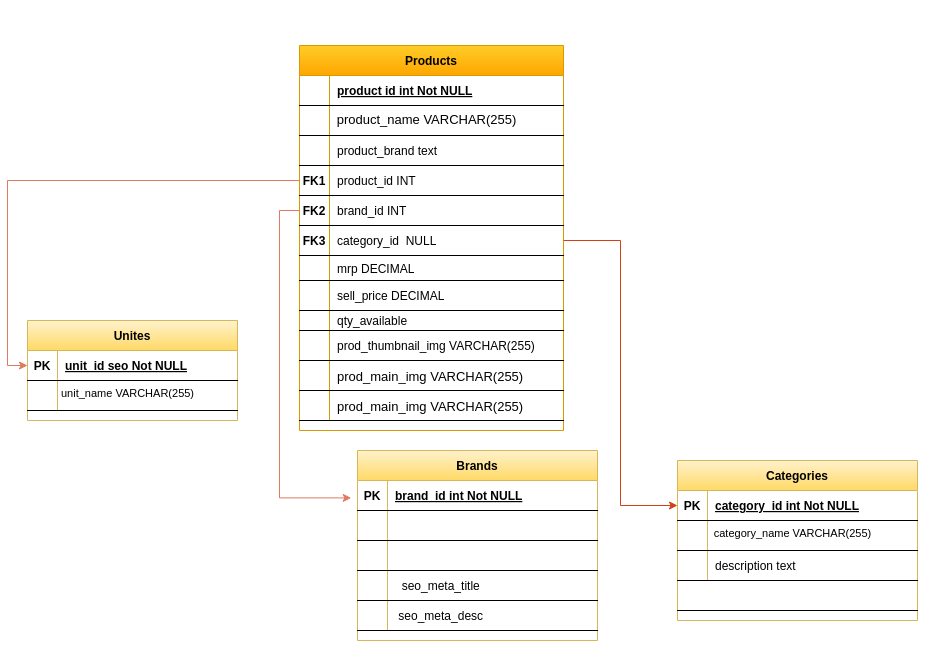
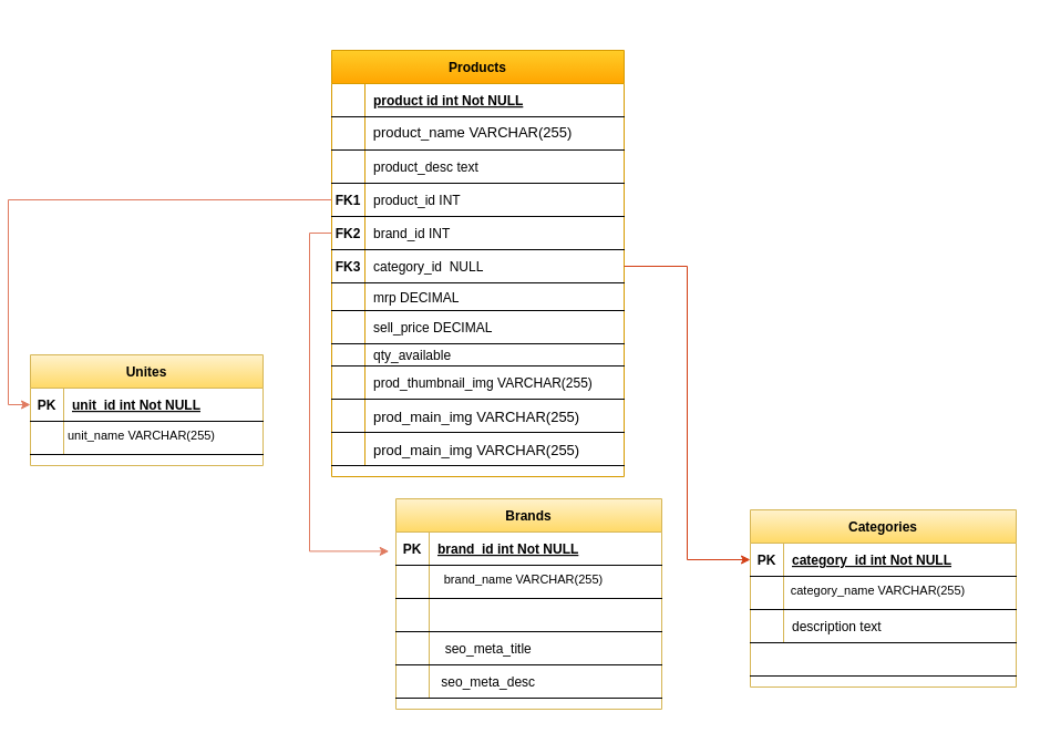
  <mxCell id="0" />
  <mxCell id="1" parent="0" />
  <mxCell id="2" value="" style="group;fontStyle=0;fontSize=15;" vertex="1" connectable="0" parent="1"><mxGeometry x="330" y="20" width="242" height="380" as="geometry" /></mxCell>
  <mxCell id="3" value="" style="group" vertex="1" connectable="0" parent="2"><mxGeometry x="-10" width="242" height="380" as="geometry" /></mxCell>
  <mxCell id="4" value="Products" style="shape=table;startSize=30;container=1;collapsible=1;childLayout=tableLayout;fixedRows=1;rowLines=0;fontStyle=1;align=center;resizeLast=1;fillColor=#ffcd28;gradientColor=#ffa500;strokeColor=#d79b00;" vertex="1" parent="3"><mxGeometry x="-28" y="25" width="264" height="385" as="geometry" /></mxCell>
  <mxCell id="5" style="shape=partialRectangle;collapsible=0;dropTarget=0;pointerEvents=0;fillColor=none;points=[[0,0.5],[1,0.5]];portConstraint=eastwest;top=0;left=0;right=0;bottom=1;" vertex="1" parent="4"><mxGeometry y="30" width="264" height="30" as="geometry" /></mxCell>
  <mxCell id="6" style="shape=partialRectangle;overflow=hidden;connectable=0;fillColor=none;top=0;left=0;bottom=0;right=0;fontStyle=1;" vertex="1" parent="5"><mxGeometry width="30" height="30" as="geometry"><mxRectangle width="30" height="30" as="alternateBounds" /></mxGeometry></mxCell>
  <mxCell id="7" value="product id int Not NULL" style="shape=partialRectangle;overflow=hidden;connectable=0;fillColor=none;top=0;left=0;bottom=0;right=0;align=left;spacingLeft=6;fontStyle=5;" vertex="1" parent="5"><mxGeometry x="30" width="234" height="30" as="geometry"><mxRectangle width="234" height="30" as="alternateBounds" /></mxGeometry></mxCell>
  <mxCell id="8" style="shape=partialRectangle;collapsible=0;dropTarget=0;pointerEvents=0;fillColor=none;points=[[0,0.5],[1,0.5]];portConstraint=eastwest;top=0;left=0;right=0;bottom=1;verticalAlign=top;horizontal=1;labelPosition=left;verticalLabelPosition=bottom;align=right;" vertex="1" parent="4"><mxGeometry y="60" width="264" height="30" as="geometry" /></mxCell>
  <mxCell id="9" style="shape=partialRectangle;overflow=hidden;connectable=0;fillColor=none;top=0;left=0;bottom=0;right=0;fontStyle=1;" vertex="1" parent="8"><mxGeometry width="30" height="30" as="geometry"><mxRectangle width="30" height="30" as="alternateBounds" /></mxGeometry></mxCell>
  <mxCell id="10" value="product_name VARCHAR(255)" style="shape=partialRectangle;overflow=hidden;connectable=0;fillColor=none;top=0;left=0;bottom=0;right=0;align=center;spacingLeft=-39;fontStyle=0;spacingBottom=0;labelPosition=center;verticalLabelPosition=middle;verticalAlign=top;horizontal=1;fontSize=13;" vertex="1" parent="8"><mxGeometry x="30" width="234" height="30" as="geometry"><mxRectangle width="234" height="30" as="alternateBounds" /></mxGeometry></mxCell>
  <mxCell id="11" style="shape=partialRectangle;collapsible=0;dropTarget=0;pointerEvents=0;fillColor=none;points=[[0,0.5],[1,0.5]];portConstraint=eastwest;top=0;left=0;right=0;bottom=1;" vertex="1" parent="4"><mxGeometry y="90" width="264" height="30" as="geometry" /></mxCell>
  <mxCell id="12" style="shape=partialRectangle;overflow=hidden;connectable=0;fillColor=none;top=0;left=0;bottom=0;right=0;fontStyle=1;" vertex="1" parent="11"><mxGeometry width="30" height="30" as="geometry"><mxRectangle width="30" height="30" as="alternateBounds" /></mxGeometry></mxCell>
- <mxCell id="13" value="product_brand text" style="shape=partialRectangle;overflow=hidden;connectable=0;fillColor=none;top=0;left=0;bottom=0;right=0;align=left;spacingLeft=6;fontStyle=0;" vertex="1" parent="11"><mxGeometry x="30" width="234" height="30" as="geometry"><mxRectangle width="234" height="30" as="alternateBounds" /></mxGeometry></mxCell>
+ <mxCell id="13" value="product_desc text" style="shape=partialRectangle;overflow=hidden;connectable=0;fillColor=none;top=0;left=0;bottom=0;right=0;align=left;spacingLeft=6;fontStyle=0;" vertex="1" parent="11"><mxGeometry x="30" width="234" height="30" as="geometry"><mxRectangle width="234" height="30" as="alternateBounds" /></mxGeometry></mxCell>
  <mxCell id="14" style="shape=partialRectangle;collapsible=0;dropTarget=0;pointerEvents=0;fillColor=none;points=[[0,0.5],[1,0.5]];portConstraint=eastwest;top=0;left=0;right=0;bottom=1;" vertex="1" parent="4"><mxGeometry y="120" width="264" height="30" as="geometry" /></mxCell>
  <mxCell id="15" value="FK1" style="shape=partialRectangle;overflow=hidden;connectable=0;fillColor=none;top=0;left=0;bottom=0;right=0;fontStyle=1;" vertex="1" parent="14"><mxGeometry width="30" height="30" as="geometry"><mxRectangle width="30" height="30" as="alternateBounds" /></mxGeometry></mxCell>
  <mxCell id="16" value="product_id INT" style="shape=partialRectangle;overflow=hidden;connectable=0;fillColor=none;top=0;left=0;bottom=0;right=0;align=left;spacingLeft=6;fontStyle=0;" vertex="1" parent="14"><mxGeometry x="30" width="234" height="30" as="geometry"><mxRectangle width="234" height="30" as="alternateBounds" /></mxGeometry></mxCell>
  <mxCell id="17" style="shape=partialRectangle;collapsible=0;dropTarget=0;pointerEvents=0;fillColor=none;points=[[0,0.5],[1,0.5]];portConstraint=eastwest;top=0;left=0;right=0;bottom=1;" vertex="1" parent="4"><mxGeometry y="150" width="264" height="30" as="geometry" /></mxCell>
  <mxCell id="18" value="FK2" style="shape=partialRectangle;overflow=hidden;connectable=0;fillColor=none;top=0;left=0;bottom=0;right=0;fontStyle=1;" vertex="1" parent="17"><mxGeometry width="30" height="30" as="geometry"><mxRectangle width="30" height="30" as="alternateBounds" /></mxGeometry></mxCell>
  <mxCell id="19" value="brand_id INT" style="shape=partialRectangle;overflow=hidden;connectable=0;fillColor=none;top=0;left=0;bottom=0;right=0;align=left;spacingLeft=6;fontStyle=0;verticalAlign=middle;" vertex="1" parent="17"><mxGeometry x="30" width="234" height="30" as="geometry"><mxRectangle width="234" height="30" as="alternateBounds" /></mxGeometry></mxCell>
  <mxCell id="20" style="shape=partialRectangle;collapsible=0;dropTarget=0;pointerEvents=0;fillColor=none;points=[[0,0.5],[1,0.5]];portConstraint=eastwest;top=0;left=0;right=0;bottom=1;" vertex="1" parent="4"><mxGeometry y="180" width="264" height="30" as="geometry" /></mxCell>
  <mxCell id="21" value="FK3" style="shape=partialRectangle;overflow=hidden;connectable=0;fillColor=none;top=0;left=0;bottom=0;right=0;fontStyle=1;" vertex="1" parent="20"><mxGeometry width="30" height="30" as="geometry"><mxRectangle width="30" height="30" as="alternateBounds" /></mxGeometry></mxCell>
  <mxCell id="22" value="category_id  NULL" style="shape=partialRectangle;overflow=hidden;connectable=0;fillColor=none;top=0;left=0;bottom=0;right=0;align=left;spacingLeft=6;fontStyle=0;" vertex="1" parent="20"><mxGeometry x="30" width="234" height="30" as="geometry"><mxRectangle width="234" height="30" as="alternateBounds" /></mxGeometry></mxCell>
  <mxCell id="23" style="shape=partialRectangle;collapsible=0;dropTarget=0;pointerEvents=0;fillColor=none;points=[[0,0.5],[1,0.5]];portConstraint=eastwest;top=0;left=0;right=0;bottom=1;" vertex="1" parent="4"><mxGeometry y="210" width="264" height="25" as="geometry" /></mxCell>
  <mxCell id="24" style="shape=partialRectangle;overflow=hidden;connectable=0;fillColor=none;top=0;left=0;bottom=0;right=0;fontStyle=1;" vertex="1" parent="23"><mxGeometry width="30" height="25" as="geometry"><mxRectangle width="30" height="25" as="alternateBounds" /></mxGeometry></mxCell>
  <mxCell id="25" value="mrp DECIMAL" style="shape=partialRectangle;overflow=hidden;connectable=0;fillColor=none;top=0;left=0;bottom=0;right=0;align=left;spacingLeft=6;fontStyle=0;" vertex="1" parent="23"><mxGeometry x="30" width="234" height="25" as="geometry"><mxRectangle width="234" height="25" as="alternateBounds" /></mxGeometry></mxCell>
  <mxCell id="26" style="shape=partialRectangle;collapsible=0;dropTarget=0;pointerEvents=0;fillColor=none;points=[[0,0.5],[1,0.5]];portConstraint=eastwest;top=0;left=0;right=0;bottom=1;" vertex="1" parent="4"><mxGeometry y="235" width="264" height="30" as="geometry" /></mxCell>
  <mxCell id="27" style="shape=partialRectangle;overflow=hidden;connectable=0;fillColor=none;top=0;left=0;bottom=0;right=0;fontStyle=1;" vertex="1" parent="26"><mxGeometry width="30" height="30" as="geometry"><mxRectangle width="30" height="30" as="alternateBounds" /></mxGeometry></mxCell>
  <mxCell id="28" value="sell_price DECIMAL" style="shape=partialRectangle;overflow=hidden;connectable=0;fillColor=none;top=0;left=0;bottom=0;right=0;align=left;spacingLeft=6;fontStyle=0;" vertex="1" parent="26"><mxGeometry x="30" width="234" height="30" as="geometry"><mxRectangle width="234" height="30" as="alternateBounds" /></mxGeometry></mxCell>
  <mxCell id="29" style="shape=partialRectangle;collapsible=0;dropTarget=0;pointerEvents=0;fillColor=none;points=[[0,0.5],[1,0.5]];portConstraint=eastwest;top=0;left=0;right=0;bottom=1;" vertex="1" parent="4"><mxGeometry y="265" width="264" height="20" as="geometry" /></mxCell>
  <mxCell id="30" style="shape=partialRectangle;overflow=hidden;connectable=0;fillColor=none;top=0;left=0;bottom=0;right=0;fontStyle=1;" vertex="1" parent="29"><mxGeometry width="30" height="20" as="geometry"><mxRectangle width="30" height="20" as="alternateBounds" /></mxGeometry></mxCell>
  <mxCell id="31" value="qty_available" style="shape=partialRectangle;overflow=hidden;connectable=0;fillColor=none;top=0;left=0;bottom=0;right=0;align=left;spacingLeft=6;fontStyle=0;" vertex="1" parent="29"><mxGeometry x="30" width="234" height="20" as="geometry"><mxRectangle width="234" height="20" as="alternateBounds" /></mxGeometry></mxCell>
  <mxCell id="32" style="shape=partialRectangle;collapsible=0;dropTarget=0;pointerEvents=0;fillColor=none;points=[[0,0.5],[1,0.5]];portConstraint=eastwest;top=0;left=0;right=0;bottom=1;" vertex="1" parent="4"><mxGeometry y="285" width="264" height="30" as="geometry" /></mxCell>
  <mxCell id="33" style="shape=partialRectangle;overflow=hidden;connectable=0;fillColor=none;top=0;left=0;bottom=0;right=0;fontStyle=1;" vertex="1" parent="32"><mxGeometry width="30" height="30" as="geometry"><mxRectangle width="30" height="30" as="alternateBounds" /></mxGeometry></mxCell>
  <mxCell id="34" value="prod_thumbnail_img VARCHAR(255)" style="shape=partialRectangle;overflow=hidden;connectable=0;fillColor=none;top=0;left=0;bottom=0;right=0;align=left;spacingLeft=6;fontStyle=0;fontSize=12;" vertex="1" parent="32"><mxGeometry x="30" width="234" height="30" as="geometry"><mxRectangle width="234" height="30" as="alternateBounds" /></mxGeometry></mxCell>
  <mxCell id="35" style="shape=partialRectangle;collapsible=0;dropTarget=0;pointerEvents=0;fillColor=none;points=[[0,0.5],[1,0.5]];portConstraint=eastwest;top=0;left=0;right=0;bottom=1;" vertex="1" parent="4"><mxGeometry y="315" width="264" height="30" as="geometry" /></mxCell>
  <mxCell id="36" style="shape=partialRectangle;overflow=hidden;connectable=0;fillColor=none;top=0;left=0;bottom=0;right=0;fontStyle=1;" vertex="1" parent="35"><mxGeometry width="30" height="30" as="geometry"><mxRectangle width="30" height="30" as="alternateBounds" /></mxGeometry></mxCell>
  <mxCell id="37" value="prod_main_img VARCHAR(255)" style="shape=partialRectangle;overflow=hidden;connectable=0;fillColor=none;top=0;left=0;bottom=0;right=0;align=left;spacingLeft=6;fontStyle=0;fontSize=13;" vertex="1" parent="35"><mxGeometry x="30" width="234" height="30" as="geometry"><mxRectangle width="234" height="30" as="alternateBounds" /></mxGeometry></mxCell>
  <mxCell id="38" style="shape=partialRectangle;collapsible=0;dropTarget=0;pointerEvents=0;fillColor=none;points=[[0,0.5],[1,0.5]];portConstraint=eastwest;top=0;left=0;right=0;bottom=1;" vertex="1" parent="4"><mxGeometry y="345" width="264" height="30" as="geometry" /></mxCell>
  <mxCell id="39" style="shape=partialRectangle;overflow=hidden;connectable=0;fillColor=none;top=0;left=0;bottom=0;right=0;fontStyle=1;" vertex="1" parent="38"><mxGeometry width="30" height="30" as="geometry"><mxRectangle width="30" height="30" as="alternateBounds" /></mxGeometry></mxCell>
  <mxCell id="40" value="prod_main_img VARCHAR(255)" style="shape=partialRectangle;overflow=hidden;connectable=0;fillColor=none;top=0;left=0;bottom=0;right=0;align=left;spacingLeft=6;fontStyle=0;fontSize=13;" vertex="1" parent="38"><mxGeometry x="30" width="234" height="30" as="geometry"><mxRectangle width="234" height="30" as="alternateBounds" /></mxGeometry></mxCell>
  <mxCell id="41" value="Brands" style="shape=table;startSize=30;container=1;collapsible=1;childLayout=tableLayout;fixedRows=1;rowLines=0;fontStyle=1;align=center;resizeLast=1;fillColor=#fff2cc;gradientColor=#ffd966;strokeColor=#d6b656;" vertex="1" parent="1"><mxGeometry x="350" y="450" width="240" height="190" as="geometry" /></mxCell>
  <mxCell id="42" style="shape=partialRectangle;collapsible=0;dropTarget=0;pointerEvents=0;fillColor=none;points=[[0,0.5],[1,0.5]];portConstraint=eastwest;top=0;left=0;right=0;bottom=1;" vertex="1" parent="41"><mxGeometry y="30" width="240" height="30" as="geometry" /></mxCell>
  <mxCell id="43" value="PK" style="shape=partialRectangle;overflow=hidden;connectable=0;fillColor=none;top=0;left=0;bottom=0;right=0;fontStyle=1;" vertex="1" parent="42"><mxGeometry width="30" height="30" as="geometry"><mxRectangle width="30" height="30" as="alternateBounds" /></mxGeometry></mxCell>
  <mxCell id="44" value="brand_id int Not NULL" style="shape=partialRectangle;overflow=hidden;connectable=0;fillColor=none;top=0;left=0;bottom=0;right=0;align=left;spacingLeft=6;fontStyle=5;" vertex="1" parent="42"><mxGeometry x="30" width="210" height="30" as="geometry"><mxRectangle width="210" height="30" as="alternateBounds" /></mxGeometry></mxCell>
  <mxCell id="45" style="shape=partialRectangle;collapsible=0;dropTarget=0;pointerEvents=0;fillColor=none;points=[[0,0.5],[1,0.5]];portConstraint=eastwest;top=0;left=0;right=0;bottom=1;verticalAlign=top;horizontal=1;labelPosition=left;verticalLabelPosition=bottom;align=right;" vertex="1" parent="41"><mxGeometry y="60" width="240" height="30" as="geometry" /></mxCell>
  <mxCell id="46" style="shape=partialRectangle;overflow=hidden;connectable=0;fillColor=none;top=0;left=0;bottom=0;right=0;fontStyle=1;" vertex="1" parent="45"><mxGeometry width="30" height="30" as="geometry"><mxRectangle width="30" height="30" as="alternateBounds" /></mxGeometry></mxCell>
+ <mxCell id="47" value="brand_name VARCHAR(255)" style="shape=partialRectangle;overflow=hidden;connectable=0;fillColor=none;top=0;left=0;bottom=0;right=0;align=center;spacingLeft=-39;fontStyle=0;spacingBottom=0;labelPosition=center;verticalLabelPosition=middle;verticalAlign=top;horizontal=1;fontSize=11;" vertex="1" parent="45"><mxGeometry x="30" width="210" height="30" as="geometry"><mxRectangle width="210" height="30" as="alternateBounds" /></mxGeometry></mxCell>
  <mxCell id="48" style="shape=partialRectangle;collapsible=0;dropTarget=0;pointerEvents=0;fillColor=none;points=[[0,0.5],[1,0.5]];portConstraint=eastwest;top=0;left=0;right=0;bottom=1;" vertex="1" parent="41"><mxGeometry y="90" width="240" height="30" as="geometry" /></mxCell>
  <mxCell id="49" style="shape=partialRectangle;overflow=hidden;connectable=0;fillColor=none;top=0;left=0;bottom=0;right=0;fontStyle=1;" vertex="1" parent="48"><mxGeometry width="30" height="30" as="geometry"><mxRectangle width="30" height="30" as="alternateBounds" /></mxGeometry></mxCell>
  <mxCell id="50" style="shape=partialRectangle;collapsible=0;dropTarget=0;pointerEvents=0;fillColor=none;points=[[0,0.5],[1,0.5]];portConstraint=eastwest;top=0;left=0;right=0;bottom=1;" vertex="1" parent="41"><mxGeometry y="120" width="240" height="30" as="geometry" /></mxCell>
  <mxCell id="51" value="" style="shape=partialRectangle;overflow=hidden;connectable=0;fillColor=none;top=0;left=0;bottom=0;right=0;fontStyle=1;" vertex="1" parent="50"><mxGeometry width="30" height="30" as="geometry"><mxRectangle width="30" height="30" as="alternateBounds" /></mxGeometry></mxCell>
  <mxCell id="52" value="  seo_meta_title" style="shape=partialRectangle;overflow=hidden;connectable=0;fillColor=none;top=0;left=0;bottom=0;right=0;align=left;spacingLeft=6;fontStyle=0;" vertex="1" parent="50"><mxGeometry x="30" width="210" height="30" as="geometry"><mxRectangle width="210" height="30" as="alternateBounds" /></mxGeometry></mxCell>
  <mxCell id="53" style="shape=partialRectangle;collapsible=0;dropTarget=0;pointerEvents=0;fillColor=none;points=[[0,0.5],[1,0.5]];portConstraint=eastwest;top=0;left=0;right=0;bottom=1;" vertex="1" parent="41"><mxGeometry y="150" width="240" height="30" as="geometry" /></mxCell>
  <mxCell id="54" value="" style="shape=partialRectangle;overflow=hidden;connectable=0;fillColor=none;top=0;left=0;bottom=0;right=0;fontStyle=1;" vertex="1" parent="53"><mxGeometry width="30" height="30" as="geometry"><mxRectangle width="30" height="30" as="alternateBounds" /></mxGeometry></mxCell>
  <mxCell id="55" value=" seo_meta_desc" style="shape=partialRectangle;overflow=hidden;connectable=0;fillColor=none;top=0;left=0;bottom=0;right=0;align=left;spacingLeft=6;fontStyle=0;verticalAlign=middle;" vertex="1" parent="53"><mxGeometry x="30" width="210" height="30" as="geometry"><mxRectangle width="210" height="30" as="alternateBounds" /></mxGeometry></mxCell>
  <mxCell id="56" value="Categories" style="shape=table;startSize=30;container=1;collapsible=1;childLayout=tableLayout;fixedRows=1;rowLines=0;fontStyle=1;align=center;resizeLast=1;fillColor=#fff2cc;gradientColor=#ffd966;strokeColor=#d6b656;" vertex="1" parent="1"><mxGeometry x="670" y="460" width="240" height="160" as="geometry" /></mxCell>
  <mxCell id="57" style="shape=partialRectangle;collapsible=0;dropTarget=0;pointerEvents=0;fillColor=none;points=[[0,0.5],[1,0.5]];portConstraint=eastwest;top=0;left=0;right=0;bottom=1;" vertex="1" parent="56"><mxGeometry y="30" width="240" height="30" as="geometry" /></mxCell>
  <mxCell id="58" value="PK" style="shape=partialRectangle;overflow=hidden;connectable=0;fillColor=none;top=0;left=0;bottom=0;right=0;fontStyle=1;" vertex="1" parent="57"><mxGeometry width="30" height="30" as="geometry"><mxRectangle width="30" height="30" as="alternateBounds" /></mxGeometry></mxCell>
  <mxCell id="59" value="category_id int Not NULL" style="shape=partialRectangle;overflow=hidden;connectable=0;fillColor=none;top=0;left=0;bottom=0;right=0;align=left;spacingLeft=6;fontStyle=5;" vertex="1" parent="57"><mxGeometry x="30" width="210" height="30" as="geometry"><mxRectangle width="210" height="30" as="alternateBounds" /></mxGeometry></mxCell>
  <mxCell id="60" style="shape=partialRectangle;collapsible=0;dropTarget=0;pointerEvents=0;fillColor=none;points=[[0,0.5],[1,0.5]];portConstraint=eastwest;top=0;left=0;right=0;bottom=1;verticalAlign=top;horizontal=1;labelPosition=left;verticalLabelPosition=bottom;align=right;" vertex="1" parent="56"><mxGeometry y="60" width="240" height="30" as="geometry" /></mxCell>
  <mxCell id="61" style="shape=partialRectangle;overflow=hidden;connectable=0;fillColor=none;top=0;left=0;bottom=0;right=0;fontStyle=1;" vertex="1" parent="60"><mxGeometry width="30" height="30" as="geometry"><mxRectangle width="30" height="30" as="alternateBounds" /></mxGeometry></mxCell>
  <mxCell id="62" value="category_name VARCHAR(255)" style="shape=partialRectangle;overflow=hidden;connectable=0;fillColor=none;top=0;left=0;bottom=0;right=0;align=center;spacingLeft=-39;fontStyle=0;spacingBottom=0;labelPosition=center;verticalLabelPosition=middle;verticalAlign=top;horizontal=1;fontSize=11;" vertex="1" parent="60"><mxGeometry x="30" width="210" height="30" as="geometry"><mxRectangle width="210" height="30" as="alternateBounds" /></mxGeometry></mxCell>
  <mxCell id="63" style="shape=partialRectangle;collapsible=0;dropTarget=0;pointerEvents=0;fillColor=none;points=[[0,0.5],[1,0.5]];portConstraint=eastwest;top=0;left=0;right=0;bottom=1;" vertex="1" parent="56"><mxGeometry y="90" width="240" height="30" as="geometry" /></mxCell>
  <mxCell id="64" style="shape=partialRectangle;overflow=hidden;connectable=0;fillColor=none;top=0;left=0;bottom=0;right=0;fontStyle=1;" vertex="1" parent="63"><mxGeometry width="30" height="30" as="geometry"><mxRectangle width="30" height="30" as="alternateBounds" /></mxGeometry></mxCell>
  <mxCell id="65" value="description text" style="shape=partialRectangle;overflow=hidden;connectable=0;fillColor=none;top=0;left=0;bottom=0;right=0;align=left;spacingLeft=6;fontStyle=0;" vertex="1" parent="63"><mxGeometry x="30" width="210" height="30" as="geometry"><mxRectangle width="210" height="30" as="alternateBounds" /></mxGeometry></mxCell>
  <mxCell id="66" style="shape=partialRectangle;collapsible=0;dropTarget=0;pointerEvents=0;fillColor=none;points=[[0,0.5],[1,0.5]];portConstraint=eastwest;top=0;left=0;right=0;bottom=1;" vertex="1" parent="56"><mxGeometry y="120" width="240" height="30" as="geometry" /></mxCell>
  <mxCell id="67" value="" style="shape=partialRectangle;overflow=hidden;connectable=0;fillColor=none;top=0;left=0;bottom=0;right=0;fontStyle=1;" vertex="1" parent="66"><mxGeometry width="30" height="30" as="geometry"><mxRectangle width="30" height="30" as="alternateBounds" /></mxGeometry></mxCell>
  <mxCell id="68" value="Unites" style="shape=table;startSize=30;container=1;collapsible=1;childLayout=tableLayout;fixedRows=1;rowLines=0;fontStyle=1;align=center;resizeLast=1;fillColor=#fff2cc;gradientColor=#ffd966;strokeColor=#d6b656;" vertex="1" parent="1"><mxGeometry x="20" y="320" width="210" height="100" as="geometry" /></mxCell>
  <mxCell id="69" style="shape=partialRectangle;collapsible=0;dropTarget=0;pointerEvents=0;fillColor=none;points=[[0,0.5],[1,0.5]];portConstraint=eastwest;top=0;left=0;right=0;bottom=1;" vertex="1" parent="68"><mxGeometry y="30" width="210" height="30" as="geometry" /></mxCell>
  <mxCell id="70" value="PK" style="shape=partialRectangle;overflow=hidden;connectable=0;fillColor=none;top=0;left=0;bottom=0;right=0;fontStyle=1;" vertex="1" parent="69"><mxGeometry width="30" height="30" as="geometry"><mxRectangle width="30" height="30" as="alternateBounds" /></mxGeometry></mxCell>
- <mxCell id="71" value="unit_id seo Not NULL" style="shape=partialRectangle;overflow=hidden;connectable=0;fillColor=none;top=0;left=0;bottom=0;right=0;align=left;spacingLeft=6;fontStyle=5;" vertex="1" parent="69"><mxGeometry x="30" width="180" height="30" as="geometry"><mxRectangle width="180" height="30" as="alternateBounds" /></mxGeometry></mxCell>
+ <mxCell id="71" value="unit_id int Not NULL" style="shape=partialRectangle;overflow=hidden;connectable=0;fillColor=none;top=0;left=0;bottom=0;right=0;align=left;spacingLeft=6;fontStyle=5;" vertex="1" parent="69"><mxGeometry x="30" width="180" height="30" as="geometry"><mxRectangle width="180" height="30" as="alternateBounds" /></mxGeometry></mxCell>
  <mxCell id="72" style="shape=partialRectangle;collapsible=0;dropTarget=0;pointerEvents=0;fillColor=none;points=[[0,0.5],[1,0.5]];portConstraint=eastwest;top=0;left=0;right=0;bottom=1;verticalAlign=top;horizontal=1;labelPosition=left;verticalLabelPosition=bottom;align=right;" vertex="1" parent="68"><mxGeometry y="60" width="210" height="30" as="geometry" /></mxCell>
  <mxCell id="73" style="shape=partialRectangle;overflow=hidden;connectable=0;fillColor=none;top=0;left=0;bottom=0;right=0;fontStyle=1;" vertex="1" parent="72"><mxGeometry width="30" height="30" as="geometry"><mxRectangle width="30" height="30" as="alternateBounds" /></mxGeometry></mxCell>
  <mxCell id="74" value="unit_name VARCHAR(255)" style="shape=partialRectangle;overflow=hidden;connectable=0;fillColor=none;top=0;left=0;bottom=0;right=0;align=center;spacingLeft=-39;fontStyle=0;spacingBottom=0;labelPosition=center;verticalLabelPosition=middle;verticalAlign=top;horizontal=1;fontSize=11;" vertex="1" parent="72"><mxGeometry x="30" width="180" height="30" as="geometry"><mxRectangle width="180" height="30" as="alternateBounds" /></mxGeometry></mxCell>
  <mxCell id="75" style="edgeStyle=orthogonalEdgeStyle;rounded=0;orthogonalLoop=1;jettySize=auto;html=1;entryX=0;entryY=0.5;entryDx=0;entryDy=0;strokeColor=#E07A5F;fontColor=#393C56;fillColor=#F2CC8F;" edge="1" parent="1" source="14" target="69"><mxGeometry relative="1" as="geometry" /></mxCell>
  <mxCell id="76" style="edgeStyle=orthogonalEdgeStyle;rounded=0;orthogonalLoop=1;jettySize=auto;html=1;exitX=0;exitY=0.5;exitDx=0;exitDy=0;entryX=-0.026;entryY=0.58;entryDx=0;entryDy=0;entryPerimeter=0;strokeColor=#E07A5F;fontColor=#393C56;fillColor=#F2CC8F;" edge="1" parent="1" source="17" target="42"><mxGeometry relative="1" as="geometry" /></mxCell>
  <mxCell id="77" style="edgeStyle=orthogonalEdgeStyle;rounded=0;orthogonalLoop=1;jettySize=auto;html=1;entryX=0;entryY=0.5;entryDx=0;entryDy=0;strokeColor=#d34017;fontColor=#393C56;fillColor=#F2CC8F;curved=0;" edge="1" parent="1" source="20" target="57"><mxGeometry relative="1" as="geometry" /></mxCell>
